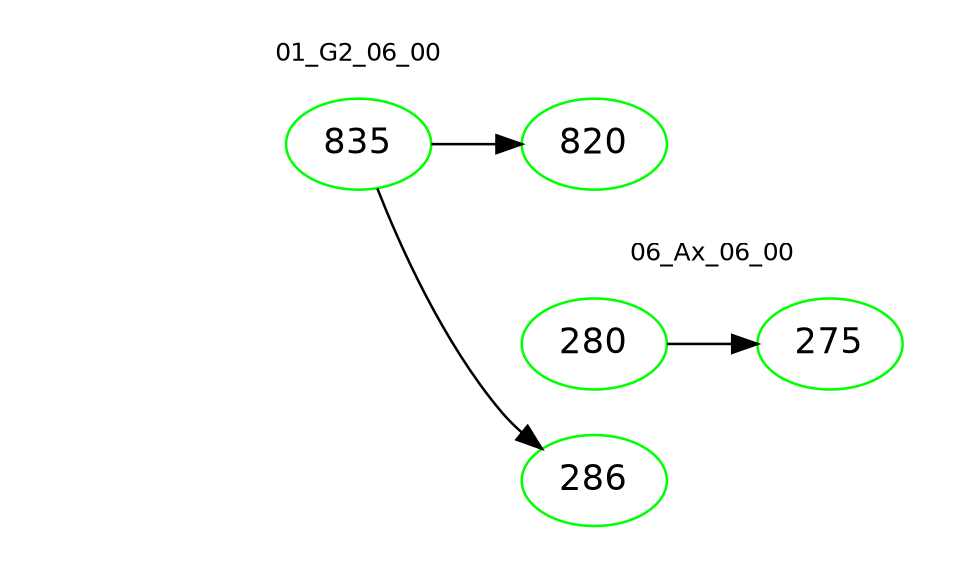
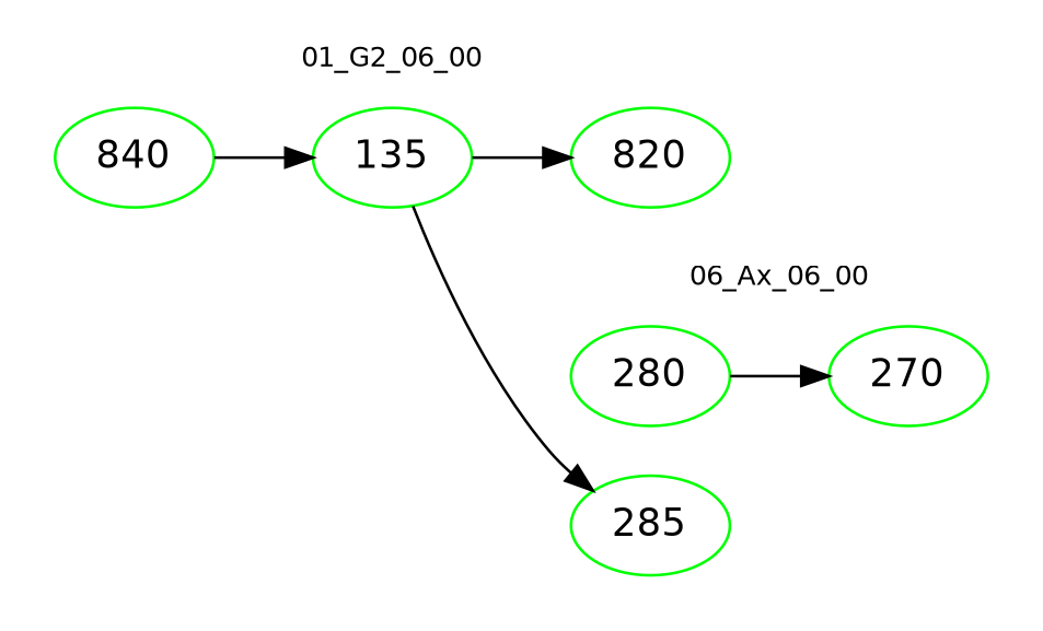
  digraph {
    fontname="DejaVu Sans"
    rankdir=LR
    node [color=green fontname="DejaVu Sans"]
    edge [color=black fontname="DejaVu Sans"]
    n1 [label=280]
-   n2 [label=275]
-   n3 [label=286]
-   n5 [label=835]
+   n2 [label=270]
+   n3 [label=285]
+   n4 [label=840]
+   n5 [label=135]
    n6 [label=820]
    subgraph cluster_1 {
      color=white
      fontsize=10
      label="06_Ax_06_00"
      n1
      n2
      n3
    }
    subgraph cluster_2 {
      color=white
      fontsize=10
      label="01_G2_06_00"
+     n4
      n5
      n6
    }
    n1 -> n2
+   n4 -> n5
    n5 -> n3
    n5 -> n6
  }
